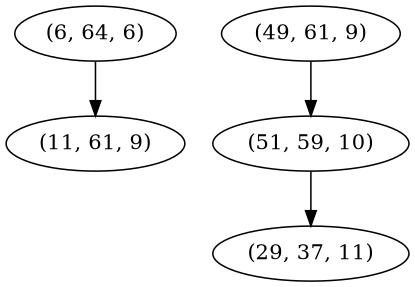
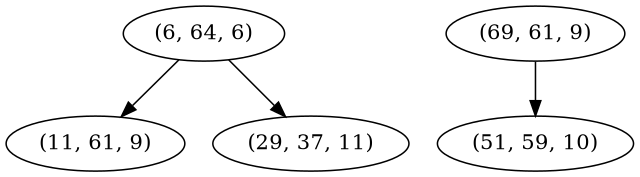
  digraph {
    n1 [label="(11, 61, 9)"]
    "(6, 64, 6)"
    "(29, 37, 11)"
-   "(49, 61, 9)"
+   "(49, 61, 9)" [label="(69, 61, 9)"]
    "(51, 59, 10)"
    "(6, 64, 6)" -> n1
-   "(51, 59, 10)" -> "(29, 37, 11)"
+   "(6, 64, 6)" -> "(29, 37, 11)"
    "(49, 61, 9)" -> "(51, 59, 10)"
  }
